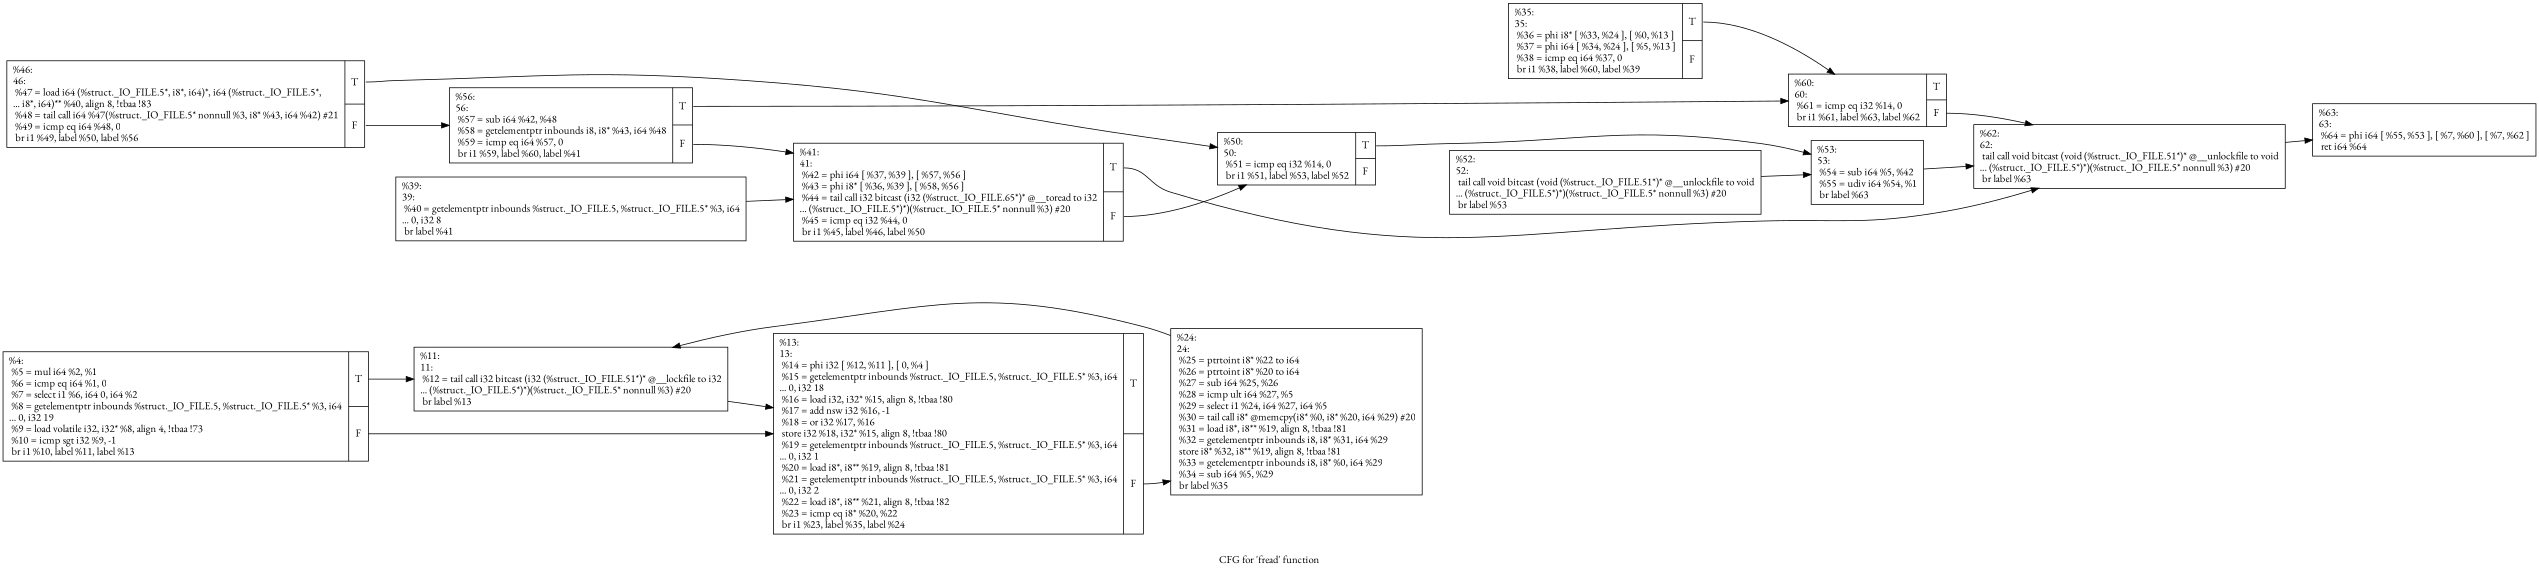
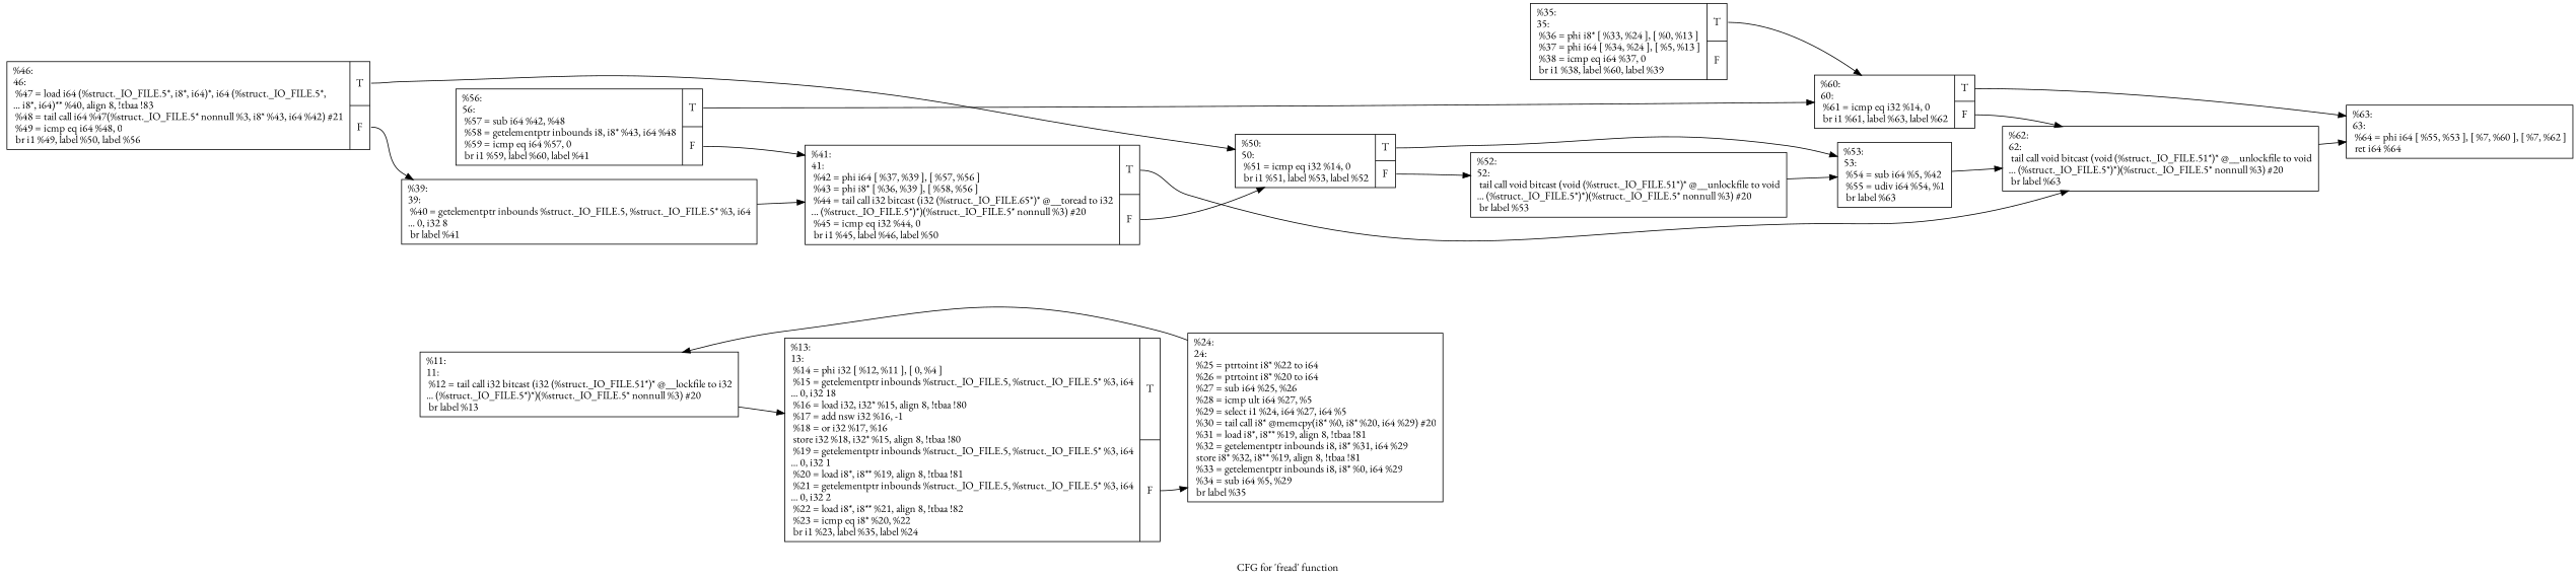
  digraph {
    fontname="EB Garamond"
    label="CFG for 'fread' function"
    rankdir=LR
    node [fontname="EB Garamond" shape=record]
    edge [fontname="EB Garamond" tailport=s0]
-   n1 [label="{%4:\l  %5 = mul i64 %2, %1\l  %6 = icmp eq i64 %1, 0\l  %7 = select i1 %6, i64 0, i64 %2\l  %8 = getelementptr inbounds %struct._IO_FILE.5, %struct._IO_FILE.5* %3, i64\l... 0, i32 19\l  %9 = load volatile i32, i32* %8, align 4, !tbaa !73\l  %10 = icmp sgt i32 %9, -1\l  br i1 %10, label %11, label %13\l|{<s0>T|<s1>F}}"]
    n2 [label="{%11:\l11:                                               \l  %12 = tail call i32 bitcast (i32 (%struct._IO_FILE.51*)* @__lockfile to i32\l... (%struct._IO_FILE.5*)*)(%struct._IO_FILE.5* nonnull %3) #20\l  br label %13\l}"]
    n3 [label="{%13:\l13:                                               \l  %14 = phi i32 [ %12, %11 ], [ 0, %4 ]\l  %15 = getelementptr inbounds %struct._IO_FILE.5, %struct._IO_FILE.5* %3, i64\l... 0, i32 18\l  %16 = load i32, i32* %15, align 8, !tbaa !80\l  %17 = add nsw i32 %16, -1\l  %18 = or i32 %17, %16\l  store i32 %18, i32* %15, align 8, !tbaa !80\l  %19 = getelementptr inbounds %struct._IO_FILE.5, %struct._IO_FILE.5* %3, i64\l... 0, i32 1\l  %20 = load i8*, i8** %19, align 8, !tbaa !81\l  %21 = getelementptr inbounds %struct._IO_FILE.5, %struct._IO_FILE.5* %3, i64\l... 0, i32 2\l  %22 = load i8*, i8** %21, align 8, !tbaa !82\l  %23 = icmp eq i8* %20, %22\l  br i1 %23, label %35, label %24\l|{<s0>T|<s1>F}}"]
    n4 [label="{%24:\l24:                                               \l  %25 = ptrtoint i8* %22 to i64\l  %26 = ptrtoint i8* %20 to i64\l  %27 = sub i64 %25, %26\l  %28 = icmp ult i64 %27, %5\l  %29 = select i1 %24, i64 %27, i64 %5\l  %30 = tail call i8* @memcpy(i8* %0, i8* %20, i64 %29) #20\l  %31 = load i8*, i8** %19, align 8, !tbaa !81\l  %32 = getelementptr inbounds i8, i8* %31, i64 %29\l  store i8* %32, i8** %19, align 8, !tbaa !81\l  %33 = getelementptr inbounds i8, i8* %0, i64 %29\l  %34 = sub i64 %5, %29\l  br label %35\l}"]
    n5 [label="{%35:\l35:                                               \l  %36 = phi i8* [ %33, %24 ], [ %0, %13 ]\l  %37 = phi i64 [ %34, %24 ], [ %5, %13 ]\l  %38 = icmp eq i64 %37, 0\l  br i1 %38, label %60, label %39\l|{<s0>T|<s1>F}}"]
    n6 [label="{%60:\l60:                                               \l  %61 = icmp eq i32 %14, 0\l  br i1 %61, label %63, label %62\l|{<s0>T|<s1>F}}"]
    n7 [label="{%63:\l63:                                               \l  %64 = phi i64 [ %55, %53 ], [ %7, %60 ], [ %7, %62 ]\l  ret i64 %64\l}"]
    n8 [label="{%62:\l62:                                               \l  tail call void bitcast (void (%struct._IO_FILE.51*)* @__unlockfile to void\l... (%struct._IO_FILE.5*)*)(%struct._IO_FILE.5* nonnull %3) #20\l  br label %63\l}"]
    n9 [label="{%39:\l39:                                               \l  %40 = getelementptr inbounds %struct._IO_FILE.5, %struct._IO_FILE.5* %3, i64\l... 0, i32 8\l  br label %41\l}"]
    n10 [label="{%41:\l41:                                               \l  %42 = phi i64 [ %37, %39 ], [ %57, %56 ]\l  %43 = phi i8* [ %36, %39 ], [ %58, %56 ]\l  %44 = tail call i32 bitcast (i32 (%struct._IO_FILE.65*)* @__toread to i32\l... (%struct._IO_FILE.5*)*)(%struct._IO_FILE.5* nonnull %3) #20\l  %45 = icmp eq i32 %44, 0\l  br i1 %45, label %46, label %50\l|{<s0>T|<s1>F}}"]
    n11 [label="{%50:\l50:                                               \l  %51 = icmp eq i32 %14, 0\l  br i1 %51, label %53, label %52\l|{<s0>T|<s1>F}}"]
    n12 [label="{%46:\l46:                                               \l  %47 = load i64 (%struct._IO_FILE.5*, i8*, i64)*, i64 (%struct._IO_FILE.5*,\l... i8*, i64)** %40, align 8, !tbaa !83\l  %48 = tail call i64 %47(%struct._IO_FILE.5* nonnull %3, i8* %43, i64 %42) #21\l  %49 = icmp eq i64 %48, 0\l  br i1 %49, label %50, label %56\l|{<s0>T|<s1>F}}"]
    n13 [label="{%56:\l56:                                               \l  %57 = sub i64 %42, %48\l  %58 = getelementptr inbounds i8, i8* %43, i64 %48\l  %59 = icmp eq i64 %57, 0\l  br i1 %59, label %60, label %41\l|{<s0>T|<s1>F}}"]
    n14 [label="{%53:\l53:                                               \l  %54 = sub i64 %5, %42\l  %55 = udiv i64 %54, %1\l  br label %63\l}"]
    n15 [label="{%52:\l52:                                               \l  tail call void bitcast (void (%struct._IO_FILE.51*)* @__unlockfile to void\l... (%struct._IO_FILE.5*)*)(%struct._IO_FILE.5* nonnull %3) #20\l  br label %53\l}"]
-   n1 -> n2
-   n1 -> n3 [tailport=s1]
    n2 -> n3
    n3 -> n4 [tailport=s1]
    n4 -> n2
    n5 -> n6
+   n6 -> n7
    n6 -> n8 [tailport=s1]
    n8 -> n7
    n9 -> n10
    n10 -> n8
    n10 -> n11 [tailport=s1]
    n11 -> n14
+   n11 -> n15 [tailport=s1]
    n12 -> n11
-   n12 -> n13 [tailport=s1]
+   n12 -> n9 [tailport=s1]
    n13 -> n6
    n13 -> n10 [tailport=s1]
    n14 -> n8
    n15 -> n14
  }
